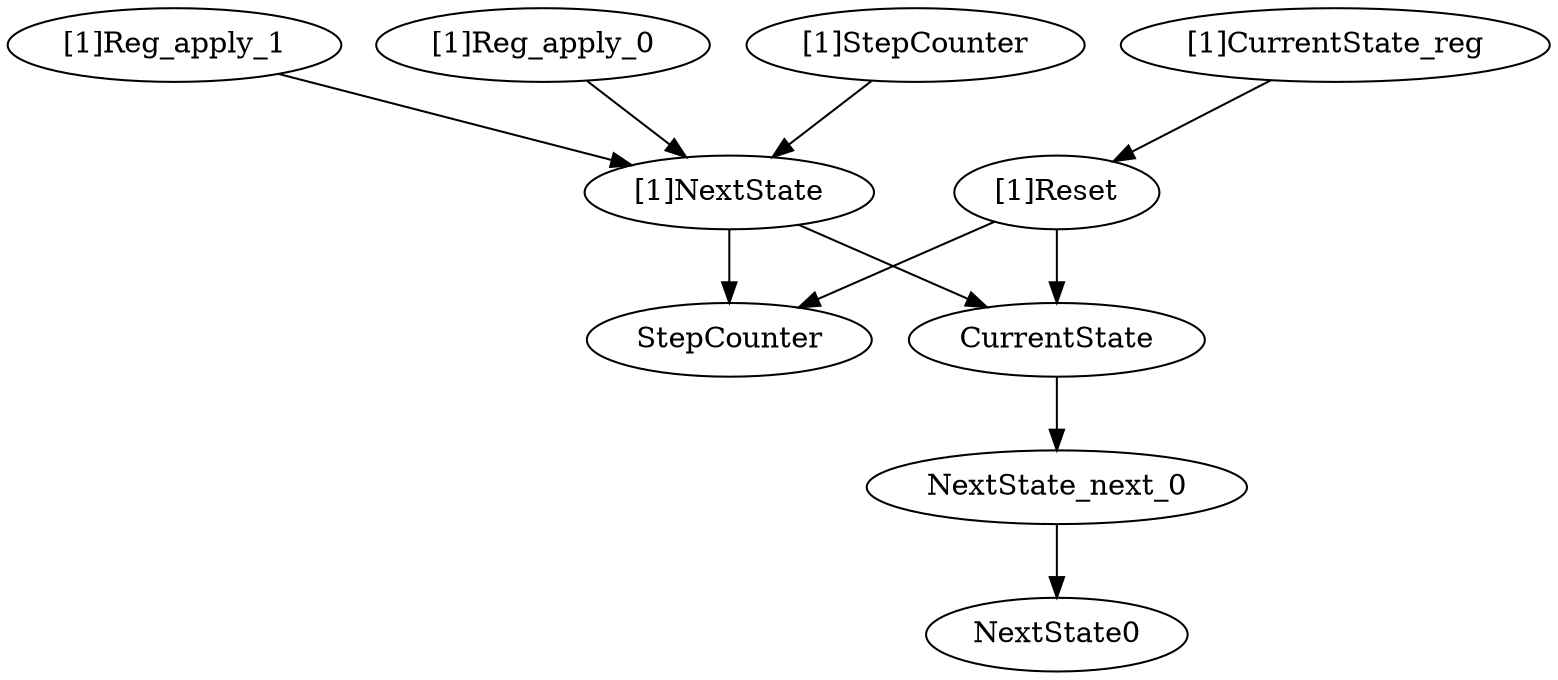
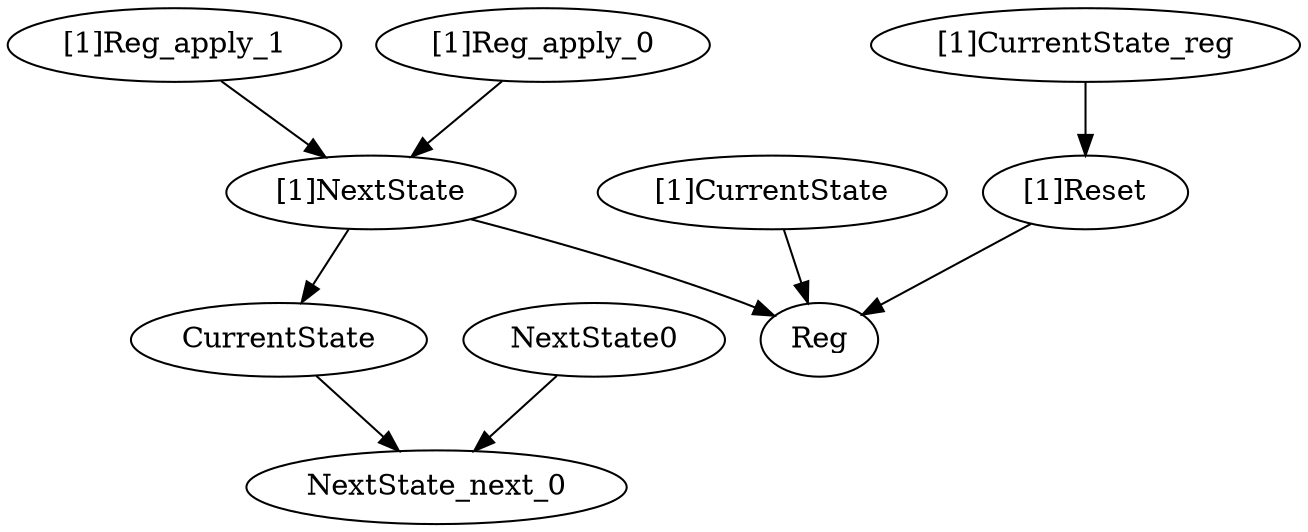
  strict digraph {
    node [complexity=2 importance=1.04676449528 rank=0.14953778504]
-   StepCounter [complexity=6 importance=0.586079208219 rank=0.0976798680365]
+   "[1]CurrentState" [complexity=11 importance=2.90928836633 rank=0.264480760575]
+   StepCounter [complexity=6 importance=0.586079208219 rank=0.0976798680365 label=Reg]
    "[1]NextState" [complexity=4 importance=0.205132135875 rank=0.0512830339687]
    CurrentState [importance=0.112630374301 rank=0.0563151871506]
    n5 [complexity=0 importance=0.0375959551101 label=NextState_next_0 rank=0.0]
    n6 [importance=0.0962957261242 label=NextState0 rank=0.0481478630621]
    "[1]CurrentState_reg" [complexity=5 importance=0.642104992514 rank=0.128420998503]
    "[1]Reset" [complexity=3 importance=0.246364564507 rank=0.0821215215022]
    "[1]Reg_apply_1" [complexity=7]
    "[1]Reg_apply_0" [complexity=7]
-   "[1]StepCounter" [complexity=5 importance=0.876891467262 rank=0.175378293452]
+   "[1]CurrentState" -> StepCounter
    "[1]NextState" -> StepCounter
    "[1]NextState" -> CurrentState
    CurrentState -> n5
-   n5 -> n6
+   n6 -> n5
    "[1]CurrentState_reg" -> "[1]Reset"
    "[1]Reset" -> StepCounter
-   "[1]Reset" -> CurrentState
    "[1]Reg_apply_1" -> "[1]NextState"
    "[1]Reg_apply_0" -> "[1]NextState"
-   "[1]StepCounter" -> "[1]NextState"
  }
